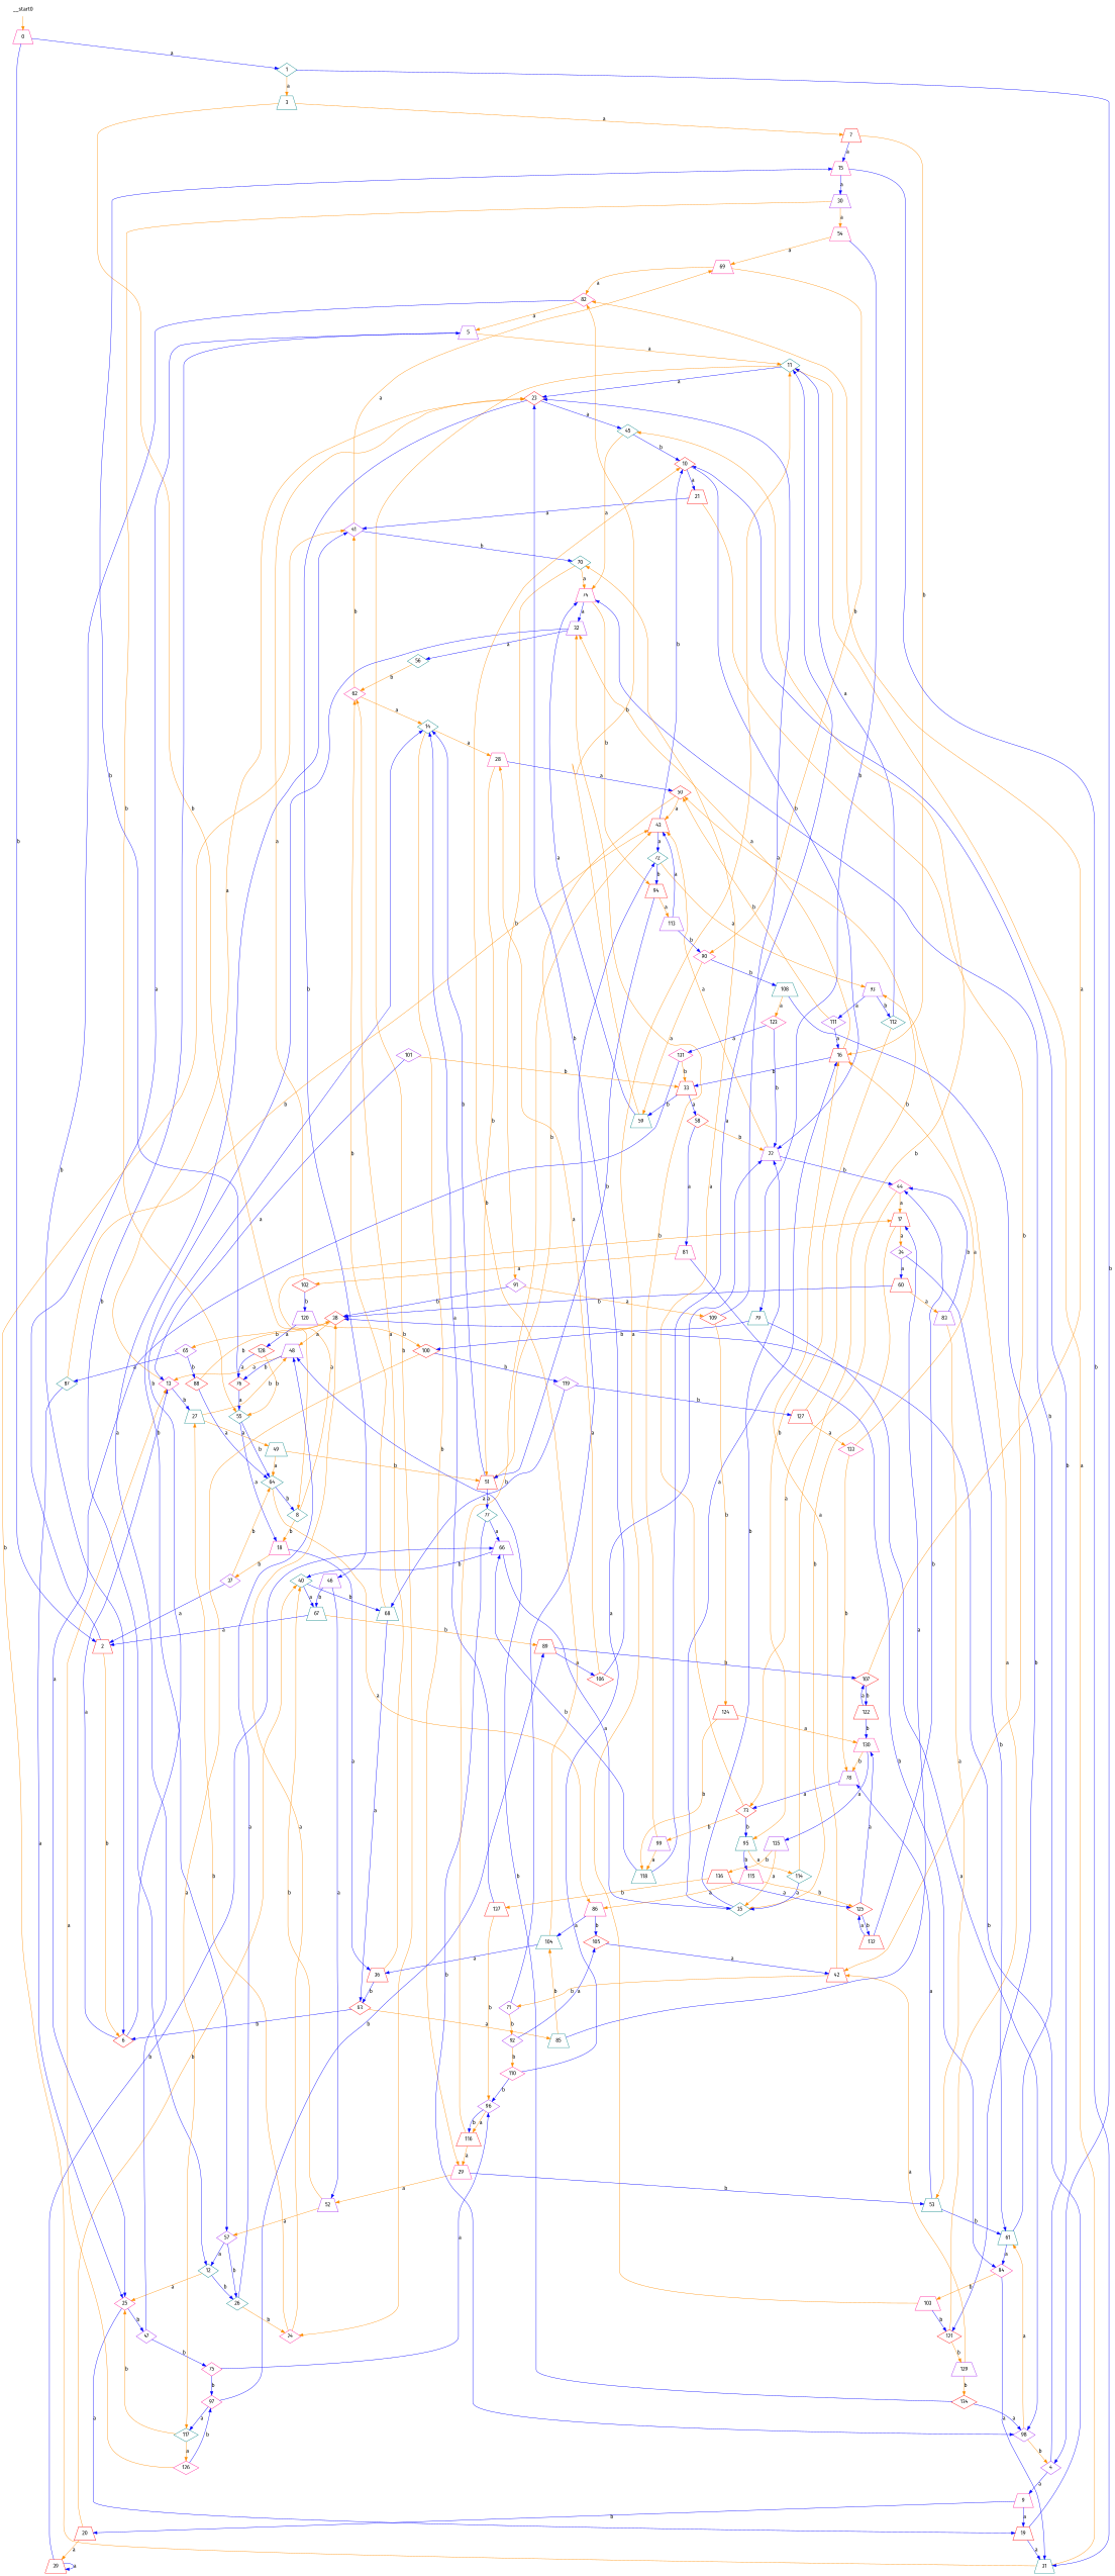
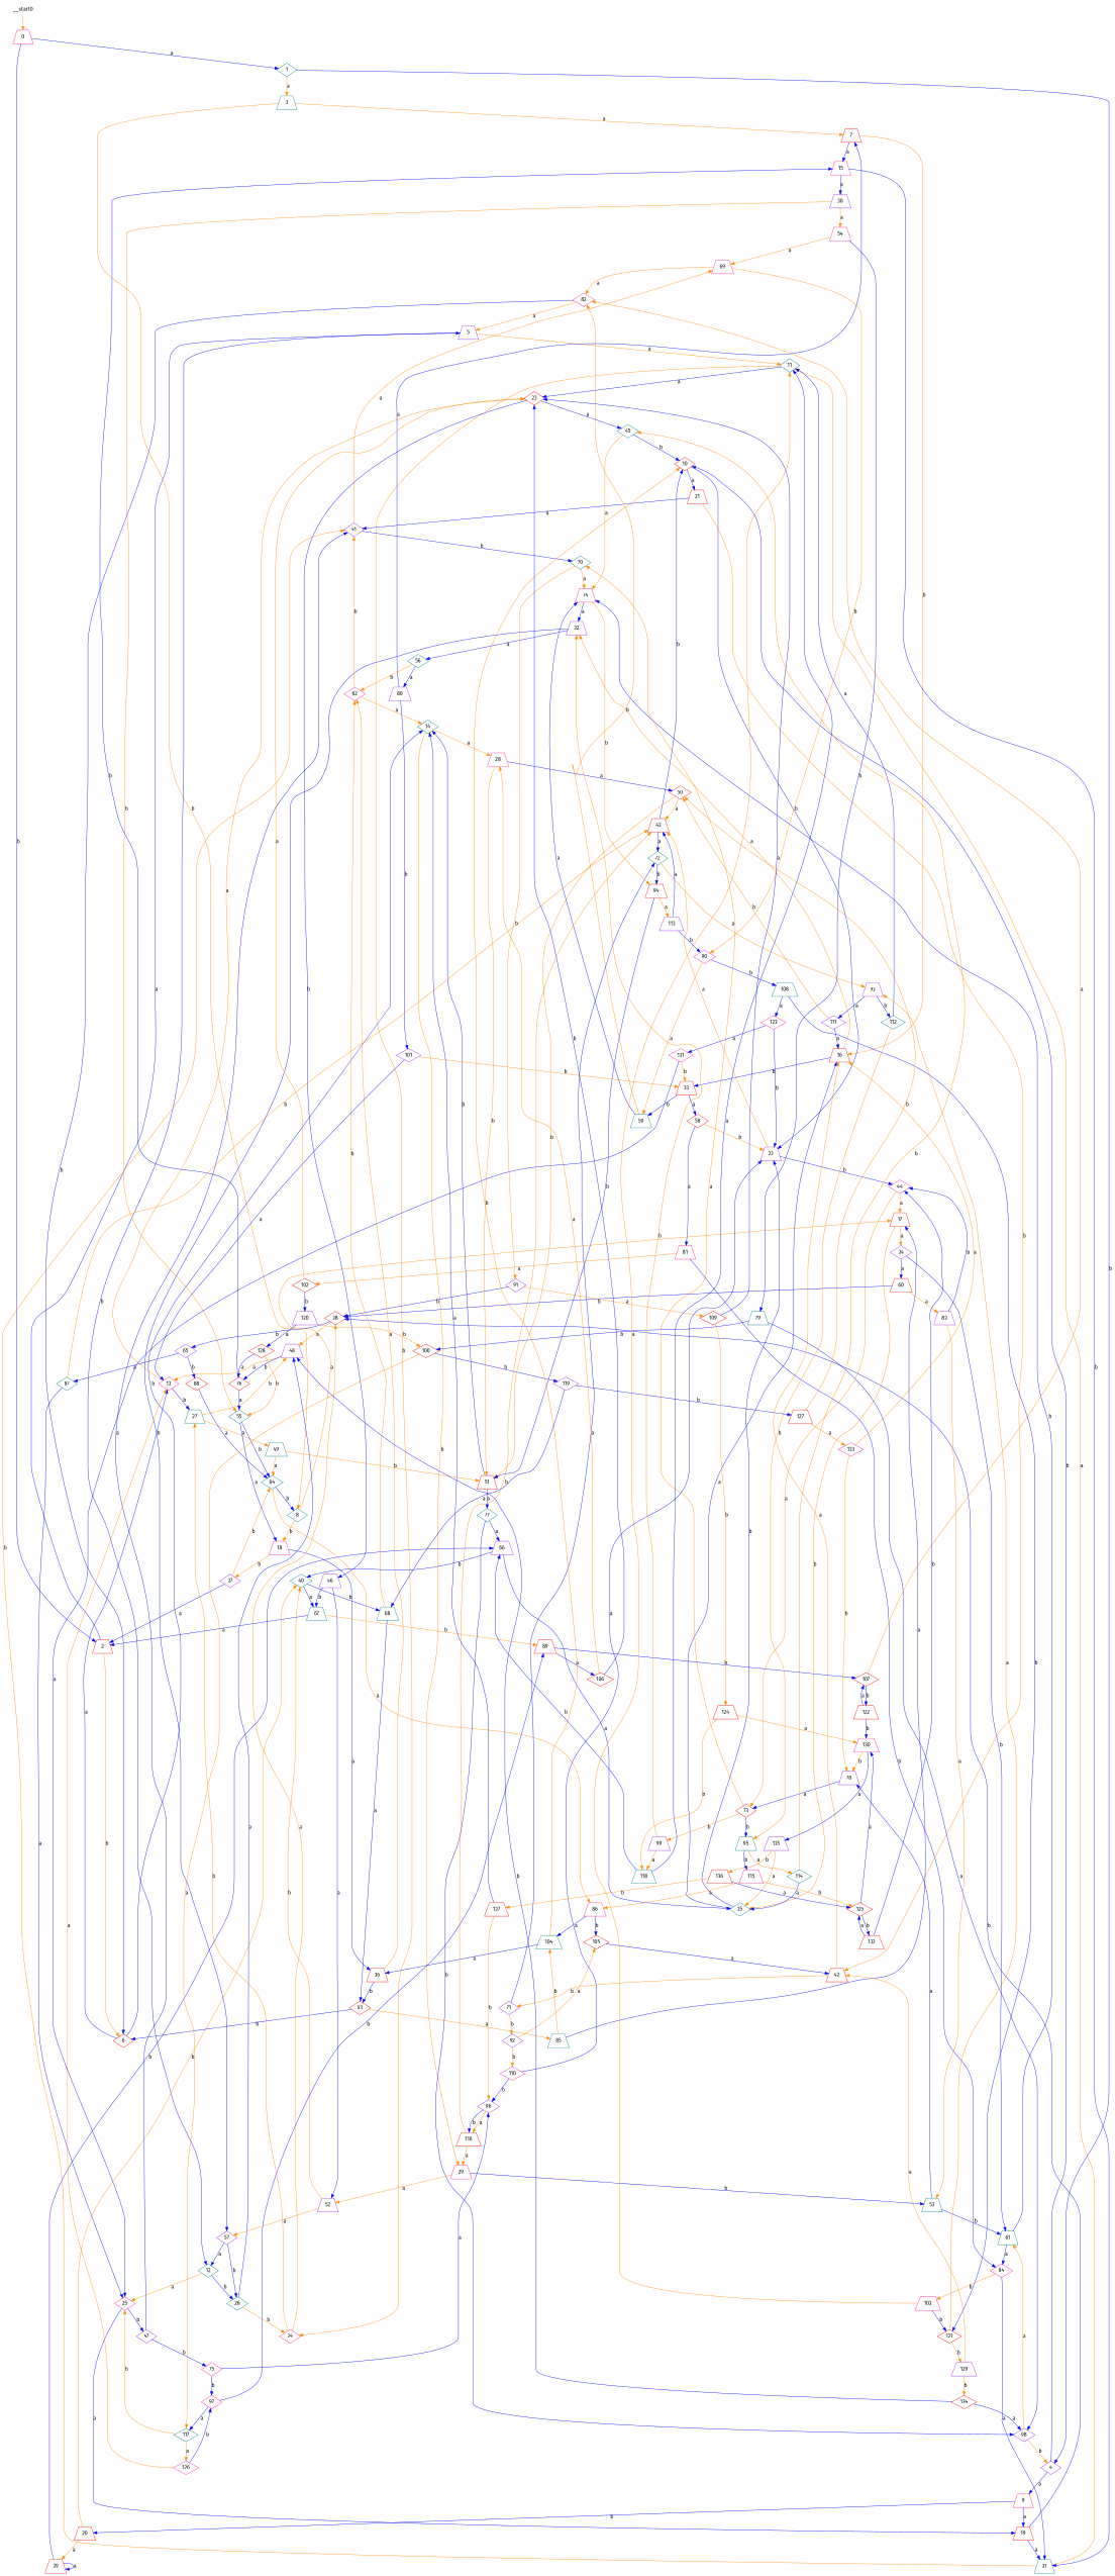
  digraph {
    fontname="Fira Sans"
    node [color=red fontname="Fira Sans" shape=trapezium]
    edge [color=blue fontname="Fira Sans"]
    __start0 [color=purple shape=none]
    0 [color=deeppink]
    1 [color=teal shape=diamond]
    2
    3 [color=teal]
    4 [color=purple shape=diamond]
    5 [color=purple]
    6 [shape=diamond]
    7
    8 [color=teal shape=diamond]
    9 [color=deeppink]
    10 [shape=diamond]
    11 [color=teal shape=diamond]
    12 [color=teal shape=diamond]
    13 [color=deeppink shape=diamond]
    14 [color=teal shape=diamond]
    15 [color=deeppink]
    16
    17
    18 [color=deeppink]
    19
    20
    21
    22 [color=purple]
    23 [shape=diamond]
    24 [color=deeppink shape=diamond]
    25 [color=deeppink shape=diamond]
    26 [color=teal shape=diamond]
    27 [color=teal]
    28 [color=deeppink]
    29 [color=deeppink]
    30 [color=purple]
    31 [color=teal]
    32 [color=purple]
    33
    34 [color=purple shape=diamond]
    35 [color=teal shape=diamond]
    36
    37 [color=purple shape=diamond]
    38 [shape=diamond]
    39
    40 [color=teal shape=diamond]
    41 [color=purple shape=diamond]
    42
    43
    44 [color=deeppink shape=diamond]
    45 [color=teal shape=diamond]
    46 [color=purple]
    47 [color=purple shape=diamond]
    48 [color=purple]
    49 [color=teal]
    50 [shape=diamond]
    51
    52 [color=purple]
    53 [color=teal]
    54 [color=deeppink]
    55 [color=teal shape=diamond]
    56 [color=teal shape=diamond]
    57 [color=purple shape=diamond]
    58 [shape=diamond]
    59 [color=teal]
    60
    61 [color=teal]
    62 [color=deeppink shape=diamond]
    63 [shape=diamond]
    64 [color=teal shape=diamond]
    65 [color=purple shape=diamond]
    66 [color=purple]
    67 [color=teal]
    68 [color=teal]
    69 [color=deeppink]
    70 [color=teal shape=diamond]
    71 [color=purple shape=diamond]
    72 [color=teal shape=diamond]
    73 [shape=diamond]
    74 [color=deeppink]
    75 [color=deeppink shape=diamond]
    76 [shape=diamond]
    77 [color=teal shape=diamond]
    78 [color=purple]
    79 [color=teal]
+   80 [color=purple]
    81 [color=deeppink]
    82 [color=deeppink shape=diamond]
    83 [color=purple]
    84 [color=deeppink shape=diamond]
    85 [color=teal]
    86 [color=deeppink]
    87 [color=teal shape=diamond]
    88 [shape=diamond]
    89
    90 [color=deeppink shape=diamond]
    91 [color=purple shape=diamond]
    92 [color=purple shape=diamond]
    93 [color=purple]
    94
    95 [color=teal]
    99 [color=purple]
    96 [color=purple shape=diamond]
    97 [color=deeppink shape=diamond]
    98 [color=purple shape=diamond]
    100 [shape=diamond]
    101 [color=purple shape=diamond]
    102 [shape=diamond]
    103 [color=deeppink]
    104 [color=teal]
    105 [shape=diamond]
    106 [shape=diamond]
    107 [shape=diamond]
    108 [color=teal]
    109 [shape=diamond]
    110 [color=deeppink shape=diamond]
    111 [color=purple shape=diamond]
    112 [color=teal shape=diamond]
    113 [color=purple]
    114 [color=teal shape=diamond]
    115 [color=deeppink]
    116
    117 [color=teal shape=diamond]
    118 [color=teal]
    119 [color=purple shape=diamond]
    120 [color=purple]
    121 [shape=diamond]
    122
    123 [color=deeppink shape=diamond]
    124
    125 [shape=diamond]
    126 [color=deeppink shape=diamond]
    127
    128 [shape=diamond]
    129 [color=purple]
    130 [color=deeppink]
    131 [color=deeppink shape=diamond]
    132
    133 [color=deeppink shape=diamond]
    134 [shape=diamond]
    135 [color=purple]
    136
    137
    __start0 -> 0 [color=darkorange]
    0 -> 1 [label=a]
    0 -> 2 [label=b]
    1 -> 3 [color=darkorange label=a]
    1 -> 4 [label=b]
    2 -> 5 [label=a]
    2 -> 6 [color=darkorange label=b]
    3 -> 7 [color=darkorange label=a]
    3 -> 8 [color=darkorange label=b]
    4 -> 9 [label=a]
    4 -> 10 [label=b]
    5 -> 11 [color=darkorange label=a]
    5 -> 12 [label=b]
    6 -> 13 [label=a]
    6 -> 14 [label=b]
    7 -> 15 [label=a]
    7 -> 16 [color=darkorange label=b]
    8 -> 17 [color=darkorange label=a]
    8 -> 18 [color=darkorange label=b]
    9 -> 19 [label=a]
    9 -> 20 [label=b]
    10 -> 21 [label=a]
    10 -> 22 [label=b]
    11 -> 23 [label=a]
    11 -> 24 [color=darkorange label=b]
    12 -> 25 [color=darkorange label=a]
    12 -> 26 [label=b]
    13 -> 23 [color=darkorange label=a]
    13 -> 27 [label=b]
    14 -> 28 [color=darkorange label=a]
    14 -> 29 [color=darkorange label=b]
    15 -> 30 [label=a]
    15 -> 31 [label=b]
    16 -> 32 [color=darkorange label=a]
    16 -> 33 [label=b]
    17 -> 34 [color=darkorange label=a]
    17 -> 35 [color=darkorange label=b]
    18 -> 36 [label=a]
    18 -> 37 [color=darkorange label=b]
    19 -> 31 [label=a]
    19 -> 38 [label=b]
    20 -> 39 [color=darkorange label=a]
    20 -> 40 [color=darkorange label=b]
    21 -> 41 [label=a]
    21 -> 42 [color=darkorange label=b]
    22 -> 43 [color=darkorange label=a]
    22 -> 44 [label=b]
    23 -> 45 [label=a]
    23 -> 46 [label=b]
    24 -> 27 [color=darkorange label=b]
    24 -> 38 [color=darkorange label=a]
    25 -> 19 [label=a]
    25 -> 47 [label=b]
    26 -> 24 [color=darkorange label=b]
    26 -> 48 [label=a]
    27 -> 48 [color=darkorange label=b]
    27 -> 49 [color=darkorange label=a]
    28 -> 50 [label=a]
    28 -> 51 [color=darkorange label=b]
    29 -> 52 [color=darkorange label=a]
    29 -> 53 [label=b]
    30 -> 54 [color=darkorange label=a]
    30 -> 55 [color=darkorange label=b]
    31 -> 11 [color=darkorange label=a]
    31 -> 41 [color=darkorange label=b]
    32 -> 56 [label=a]
    32 -> 57 [label=b]
    33 -> 58 [label=a]
    33 -> 59 [label=b]
    34 -> 60 [label=a]
    34 -> 61 [label=b]
    35 -> 16 [label=a]
    35 -> 22 [label=b]
    36 -> 62 [color=darkorange label=a]
    36 -> 63 [label=b]
    37 -> 2 [label=a]
    37 -> 64 [color=darkorange label=b]
    38 -> 48 [color=darkorange label=a]
-   38 -> 65 [color=darkorange label=b]
+   38 -> 65 [label=b]
    39 -> 39 [label=a]
    39 -> 66 [label=b]
    40 -> 67 [label=a]
    40 -> 68 [label=b]
    41 -> 69 [color=darkorange label=a]
    41 -> 70 [label=b]
    42 -> 16 [color=darkorange label=a]
    42 -> 71 [color=darkorange label=b]
    43 -> 10 [label=b]
    43 -> 72 [label=a]
    44 -> 17 [color=darkorange label=a]
    44 -> 73 [color=darkorange label=a]
    45 -> 10 [label=b]
    45 -> 74 [color=darkorange label=a]
    46 -> 52 [label=a]
    46 -> 67 [label=b]
    47 -> 41 [label=a]
    47 -> 75 [label=b]
    48 -> 13 [color=darkorange label=a]
    48 -> 76 [label=b]
    49 -> 51 [color=darkorange label=b]
    49 -> 64 [color=darkorange label=a]
    50 -> 43 [color=darkorange label=a]
    50 -> 51 [color=darkorange label=b]
    51 -> 14 [label=b]
    51 -> 77 [label=a]
    52 -> 40 [color=darkorange label=b]
    52 -> 57 [color=darkorange label=a]
    53 -> 61 [label=b]
    53 -> 78 [label=a]
    54 -> 69 [color=darkorange label=a]
    54 -> 79 [label=b]
    55 -> 18 [label=a]
    55 -> 64 [label=b]
    56 -> 62 [color=darkorange label=b]
+   56 -> 80 [label=a]
    57 -> 12 [label=a]
    57 -> 26 [label=b]
    58 -> 22 [color=darkorange label=b]
    58 -> 81 [label=a]
    59 -> 74 [label=a]
    59 -> 82 [color=darkorange label=b]
    60 -> 38 [label=b]
    60 -> 83 [color=darkorange label=a]
    61 -> 74 [label=b]
    61 -> 84 [label=a]
    62 -> 14 [color=darkorange label=a]
    62 -> 41 [color=darkorange label=b]
    63 -> 6 [label=b]
    63 -> 85 [color=darkorange label=a]
    64 -> 8 [label=b]
    64 -> 86 [color=darkorange label=a]
    65 -> 87 [label=a]
    65 -> 88 [label=b]
    66 -> 35 [label=a]
    66 -> 40 [label=b]
    67 -> 2 [label=a]
    67 -> 89 [color=darkorange label=b]
    68 -> 62 [color=darkorange label=b]
    68 -> 63 [label=a]
    69 -> 82 [color=darkorange label=a]
    69 -> 90 [color=darkorange label=b]
    70 -> 74 [color=darkorange label=a]
    70 -> 91 [color=darkorange label=b]
    71 -> 72 [label=a]
    71 -> 92 [color=darkorange label=b]
    72 -> 93 [color=darkorange label=a]
    72 -> 94 [label=b]
    73 -> 70 [color=darkorange label=a]
    73 -> 95 [label=b]
    73 -> 99 [color=darkorange label=b]
    74 -> 32 [label=a]
    74 -> 94 [color=darkorange label=b]
    75 -> 96 [label=a]
    75 -> 97 [label=b]
    76 -> 15 [label=b]
    76 -> 55 [label=a]
    77 -> 66 [label=a]
    77 -> 98 [label=b]
    78 -> 73 [label=a]
    79 -> 98 [label=a]
    79 -> 100 [label=b]
+   80 -> 7 [label=a]
+   80 -> 101 [label=b]
    81 -> 84 [label=b]
    81 -> 102 [color=darkorange label=a]
    82 -> 5 [color=darkorange label=a]
    82 -> 6 [label=b]
    83 -> 44 [label=b]
    83 -> 53 [color=darkorange label=a]
    84 -> 31 [label=a]
    84 -> 103 [color=darkorange label=b]
    85 -> 17 [label=a]
    85 -> 104 [color=darkorange label=b]
    86 -> 104 [label=a]
    86 -> 105 [label=b]
    87 -> 25 [label=a]
    87 -> 43 [color=darkorange label=b]
-   88 -> 38 [color=darkorange label=b]
    88 -> 64 [label=a]
    89 -> 106 [label=a]
    89 -> 107 [label=b]
    90 -> 59 [color=darkorange label=a]
    90 -> 108 [label=b]
    91 -> 38 [label=b]
    91 -> 109 [color=darkorange label=a]
-   92 -> 105 [label=a]
+   92 -> 105 [color=darkorange label=a]
    92 -> 110 [color=darkorange label=b]
    93 -> 111 [label=a]
    93 -> 112 [label=b]
    94 -> 51 [label=b]
    94 -> 113 [color=darkorange label=a]
    95 -> 114 [color=darkorange label=a]
    95 -> 115 [label=b]
    99 -> 32 [color=darkorange label=b]
    99 -> 118 [color=darkorange label=a]
    96 -> 116 [color=darkorange label=a]
    96 -> 116 [label=b]
    97 -> 89 [label=b]
    97 -> 117 [label=a]
    98 -> 4 [color=darkorange label=b]
    98 -> 61 [color=darkorange label=a]
    100 -> 117 [color=darkorange label=a]
    100 -> 119 [label=b]
    101 -> 13 [label=a]
    101 -> 33 [color=darkorange label=b]
    102 -> 23 [color=darkorange label=a]
    102 -> 120 [label=b]
    103 -> 11 [color=darkorange label=a]
    103 -> 121 [label=b]
    104 -> 10 [color=darkorange label=b]
    104 -> 36 [label=a]
    105 -> 42 [label=a]
    106 -> 23 [label=b]
    106 -> 28 [color=darkorange label=a]
    107 -> 82 [color=darkorange label=a]
    107 -> 122 [label=b]
    108 -> 121 [label=b]
-   108 -> 123 [color=darkorange label=a]
+   108 -> 123 [label=a]
    109 -> 23 [label=a]
    109 -> 124 [color=darkorange label=b]
    110 -> 22 [label=a]
    110 -> 96 [label=b]
    111 -> 16 [label=a]
    111 -> 50 [color=darkorange label=b]
    112 -> 11 [label=a]
    112 -> 95 [color=darkorange label=b]
    113 -> 43 [label=a]
    113 -> 90 [label=b]
    114 -> 35 [label=a]
    114 -> 45 [color=darkorange label=b]
    115 -> 86 [color=darkorange label=a]
    115 -> 125 [color=darkorange label=b]
    116 -> 29 [color=darkorange label=a]
    116 -> 43 [color=darkorange label=b]
    117 -> 25 [color=darkorange label=b]
    117 -> 126 [color=darkorange label=a]
    118 -> 11 [label=a]
    118 -> 66 [label=b]
    119 -> 68 [label=a]
    119 -> 127 [label=b]
    120 -> 100 [color=darkorange label=b]
    120 -> 128 [label=a]
    121 -> 93 [color=darkorange label=a]
    121 -> 129 [color=darkorange label=b]
    122 -> 107 [label=a]
    122 -> 130 [label=b]
    123 -> 22 [label=b]
    123 -> 131 [label=a]
    124 -> 118 [color=darkorange label=b]
    124 -> 130 [color=darkorange label=a]
    125 -> 130 [label=a]
    125 -> 132 [label=b]
    126 -> 13 [color=darkorange label=a]
    126 -> 97 [label=b]
    127 -> 50 [color=darkorange label=b]
    127 -> 133 [color=darkorange label=a]
    128 -> 55 [color=darkorange label=b]
    128 -> 76 [label=a]
    129 -> 42 [color=darkorange label=a]
    129 -> 134 [color=darkorange label=b]
    130 -> 78 [color=darkorange label=b]
    130 -> 135 [label=a]
    131 -> 25 [label=a]
    131 -> 33 [color=darkorange label=b]
    132 -> 44 [label=b]
    132 -> 125 [label=a]
    133 -> 16 [color=darkorange label=a]
    133 -> 78 [color=darkorange label=b]
    134 -> 48 [label=b]
    134 -> 98 [label=a]
    135 -> 35 [color=darkorange label=a]
    135 -> 136 [color=darkorange label=b]
    136 -> 125 [label=a]
    136 -> 137 [color=darkorange label=b]
    137 -> 14 [label=a]
    137 -> 96 [color=darkorange label=b]
  }
